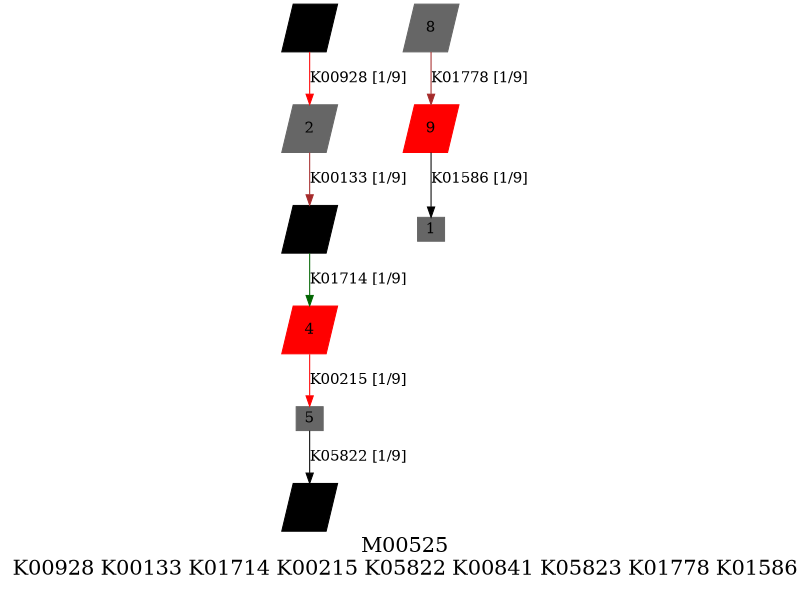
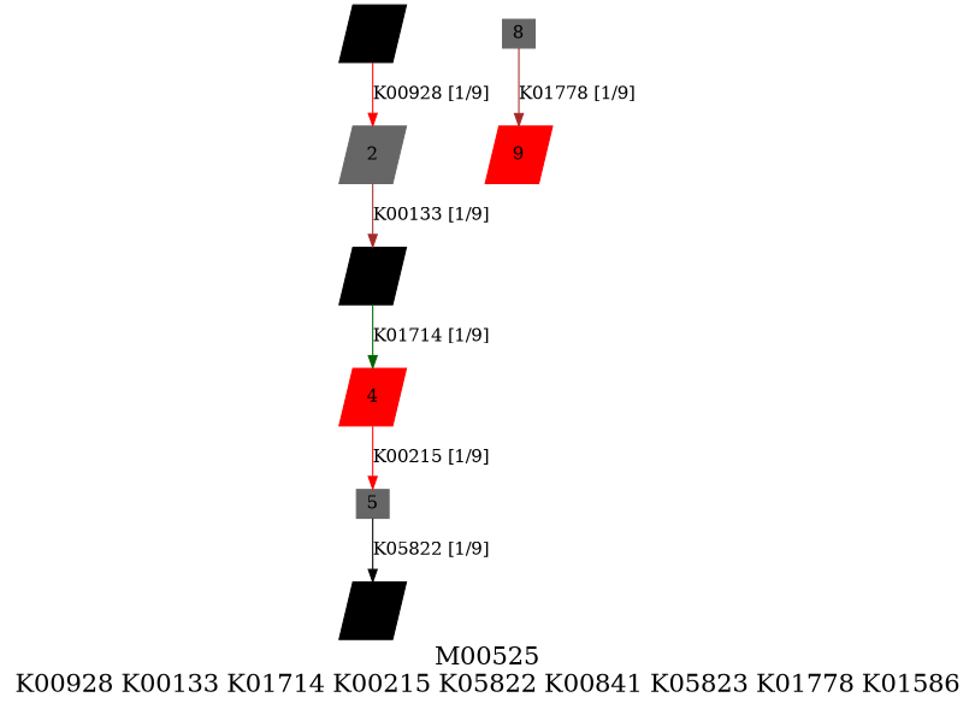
  digraph {
    fontsize=20
    label="M00525\nK00928 K00133 K01714 K00215 K05822 K00841 K05823 K01778 K01586"
    node [color=gray40 shape=parallelogram style=filled]
    edge [color=red]
    0 [color=black height=.3 width=.3]
-   1 [height=.3 shape=box width=.3]
    2 [height=.3 width=.3]
    3 [color=black height=.3 width=.3]
    4 [color=red height=.3 width=.3]
    5 [height=.3 shape=box width=.3]
    6 [color=black height=.3 width=.3]
-   8 [height=.3 width=.3]
+   8 [height=.3 shape=box width=.3]
    9 [color=red height=.3 width=.3]
    subgraph sub_1 {
      0
-     1
      2
      3
      4
      5
      6
      8
      9
    }
    0 -> 2 [label="K00928 [1/9]"]
    2 -> 3 [color=brown label="K00133 [1/9]"]
    3 -> 4 [color=darkgreen label="K01714 [1/9]"]
    4 -> 5 [label="K00215 [1/9]"]
    5 -> 6 [color=black label="K05822 [1/9]"]
    8 -> 9 [color=brown label="K01778 [1/9]"]
-   9 -> 1 [color=black label="K01586 [1/9]"]
  }
